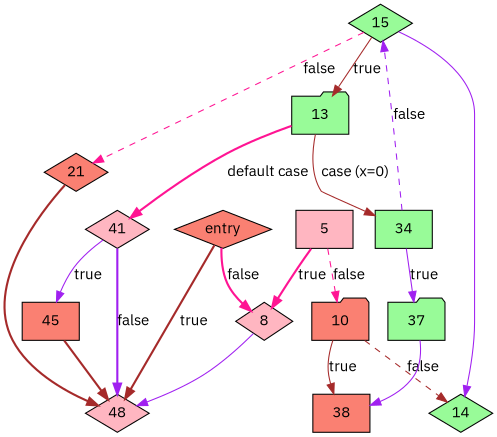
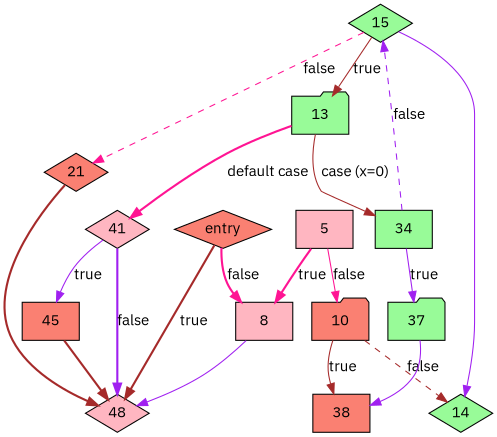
  digraph {
    fontname="IBM Plex Sans"
    node [fillcolor=salmon fontname="IBM Plex Sans" shape=diamond style=filled]
    edge [color=brown fontname="IBM Plex Sans" style=solid]
    n1 [label=entry]
    48 [fillcolor=lightpink]
-   8 [fillcolor=lightpink]
+   8 [fillcolor=lightpink shape=box]
    5 [fillcolor=lightpink shape=box]
    10 [shape=folder]
    14 [fillcolor=palegreen]
    38 [shape=box]
    15 [fillcolor=palegreen]
    21
    n10 [fillcolor=palegreen label=13 shape=folder]
    34 [fillcolor=palegreen shape=box]
    41 [fillcolor=lightpink]
    37 [fillcolor=palegreen shape=folder]
    45 [shape=box]
    n1 -> 48 [label=true style=bold]
    n1 -> 8 [color=deeppink label=false style=bold]
    8 -> 48 [color=purple]
    5 -> 8 [color=deeppink label=true style=bold]
-   5 -> 10 [color=deeppink label=false style=dashed]
+   5 -> 10 [color=deeppink label=false]
    10 -> 14 [label=false style=dashed]
    10 -> 38 [label=true]
    15 -> 14 [color=purple]
    15 -> 21 [color=deeppink label=false style=dashed]
    15 -> n10 [label=true]
    21 -> 48 [style=bold]
    n10 -> 34 [label="case (x=0)"]
    n10 -> 41 [color=deeppink label="default case" style=bold]
    34 -> 15 [color=purple label=false style=dashed]
    34 -> 37 [color=purple label=true]
    41 -> 48 [color=purple label=false style=bold]
    41 -> 45 [color=purple label=true]
    37 -> 38 [color=purple]
    45 -> 48 [style=bold]
  }
